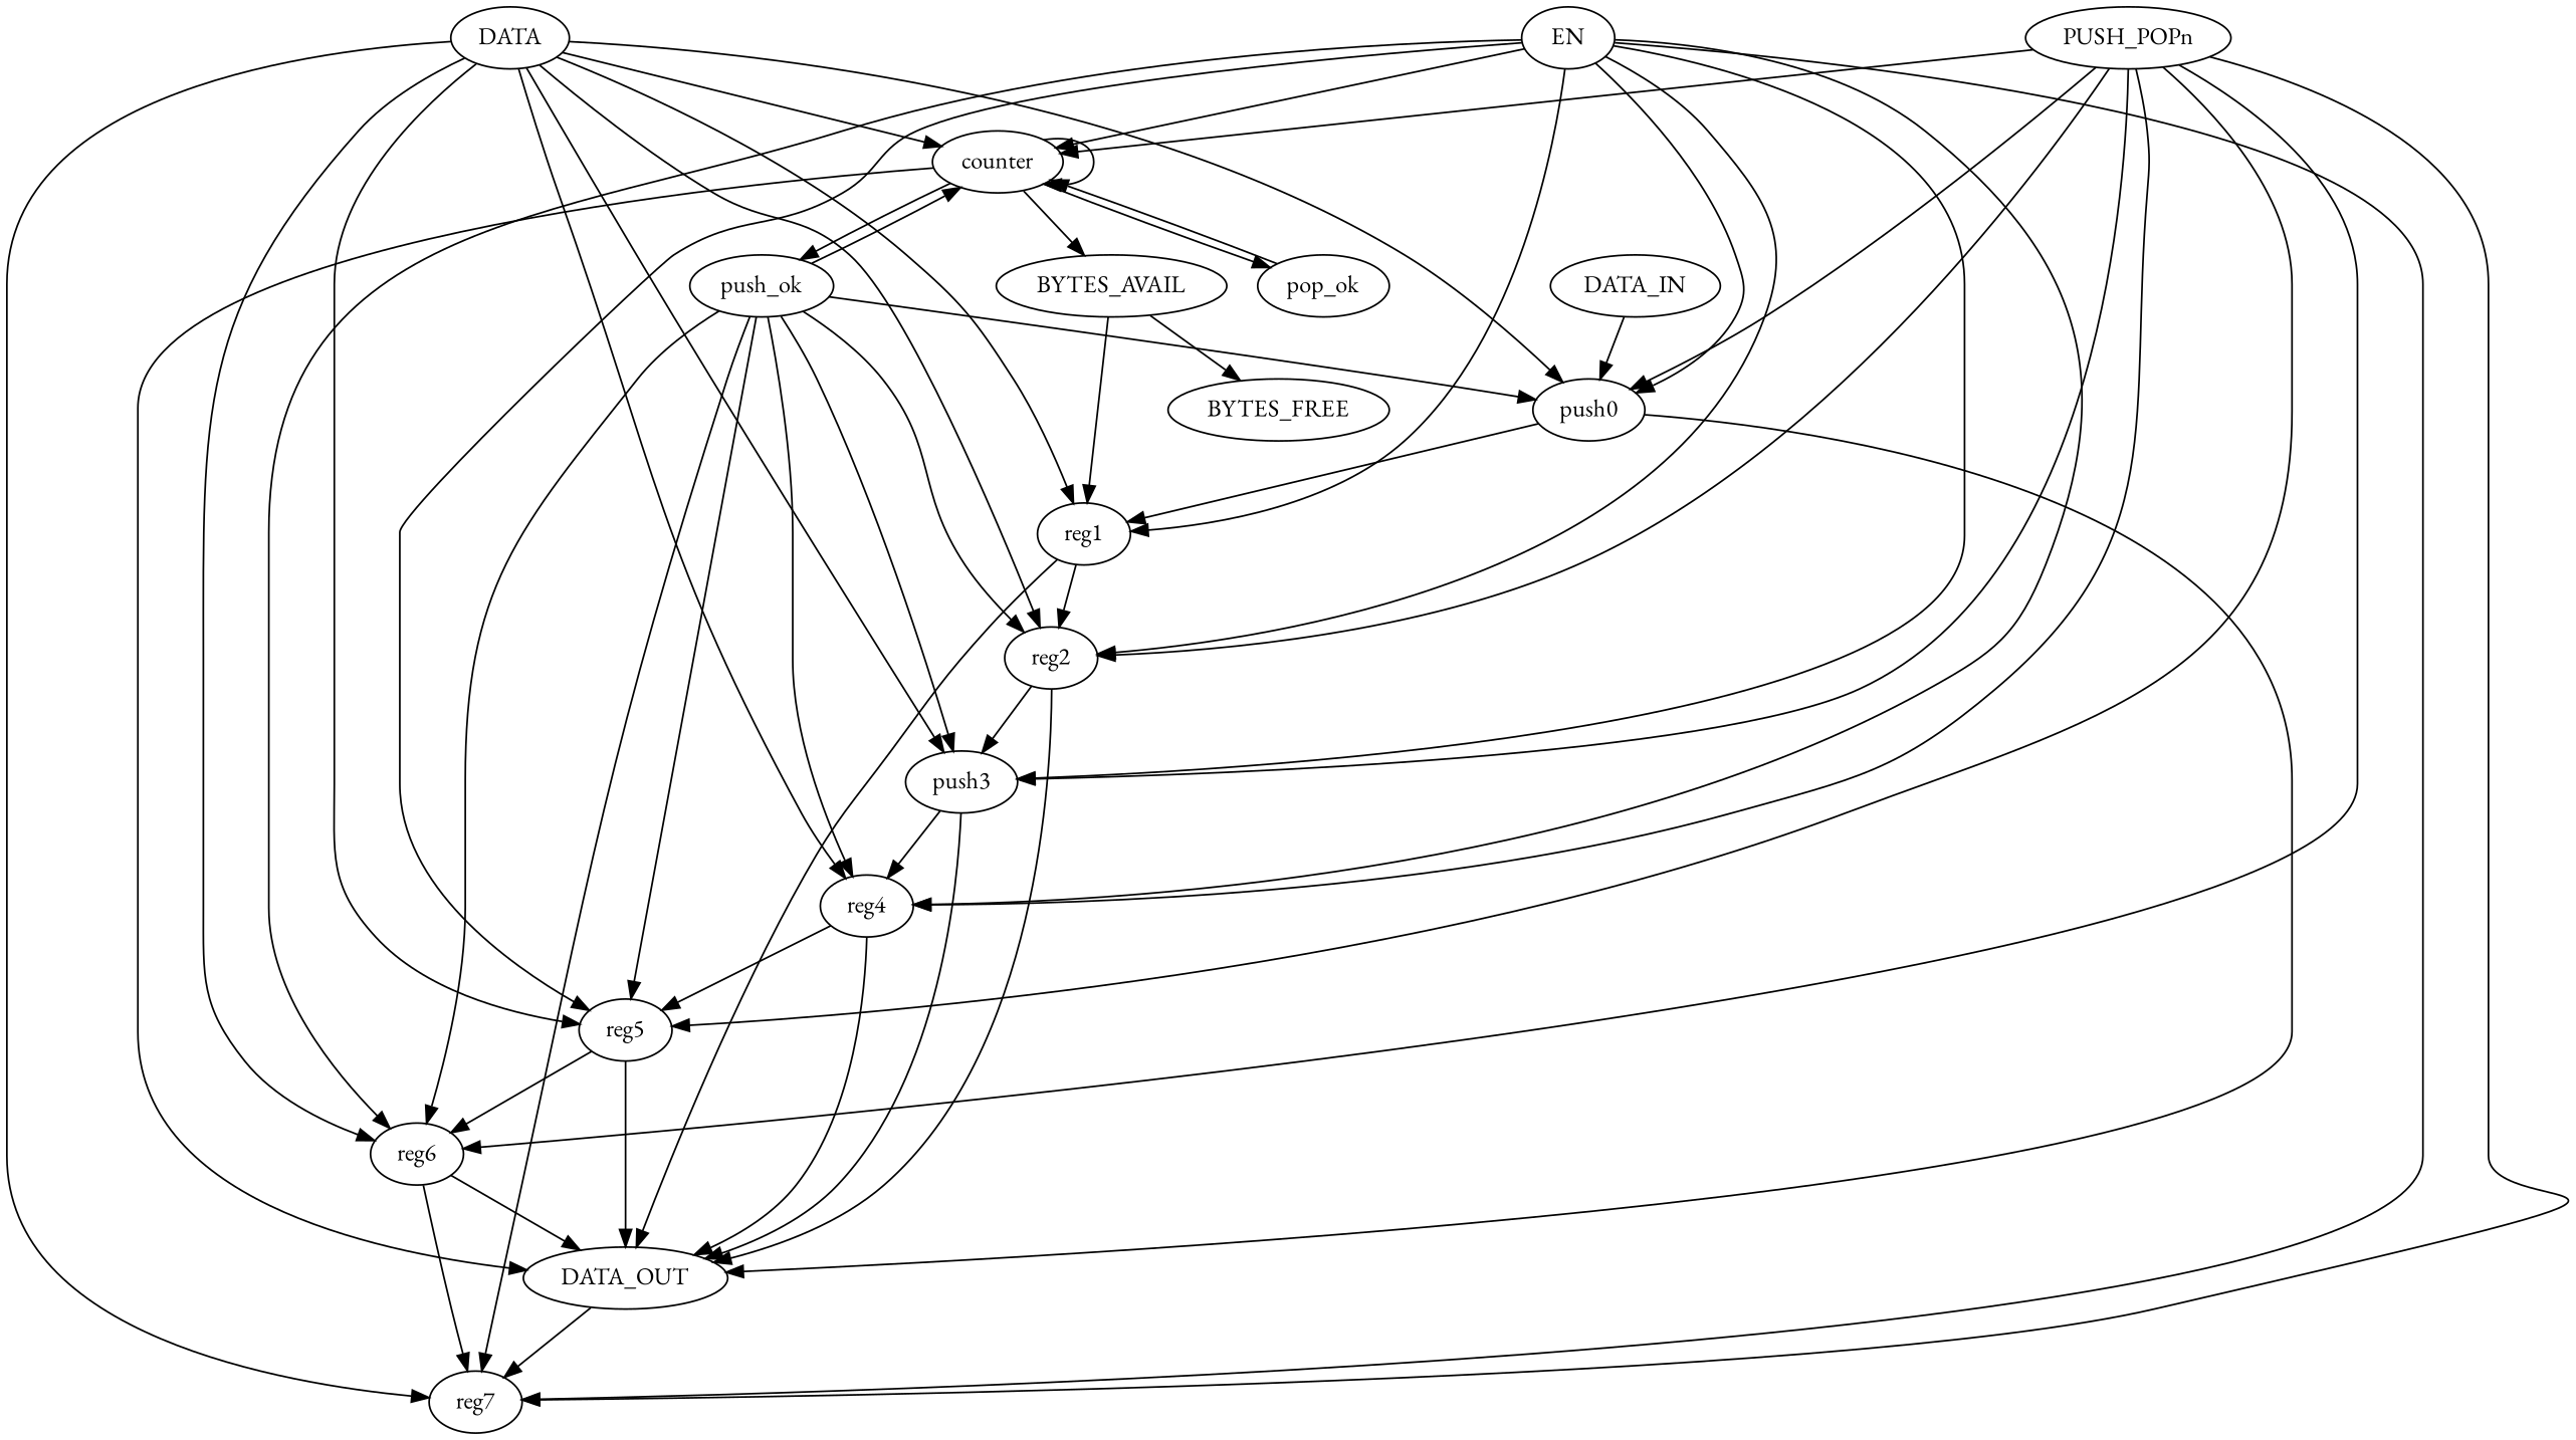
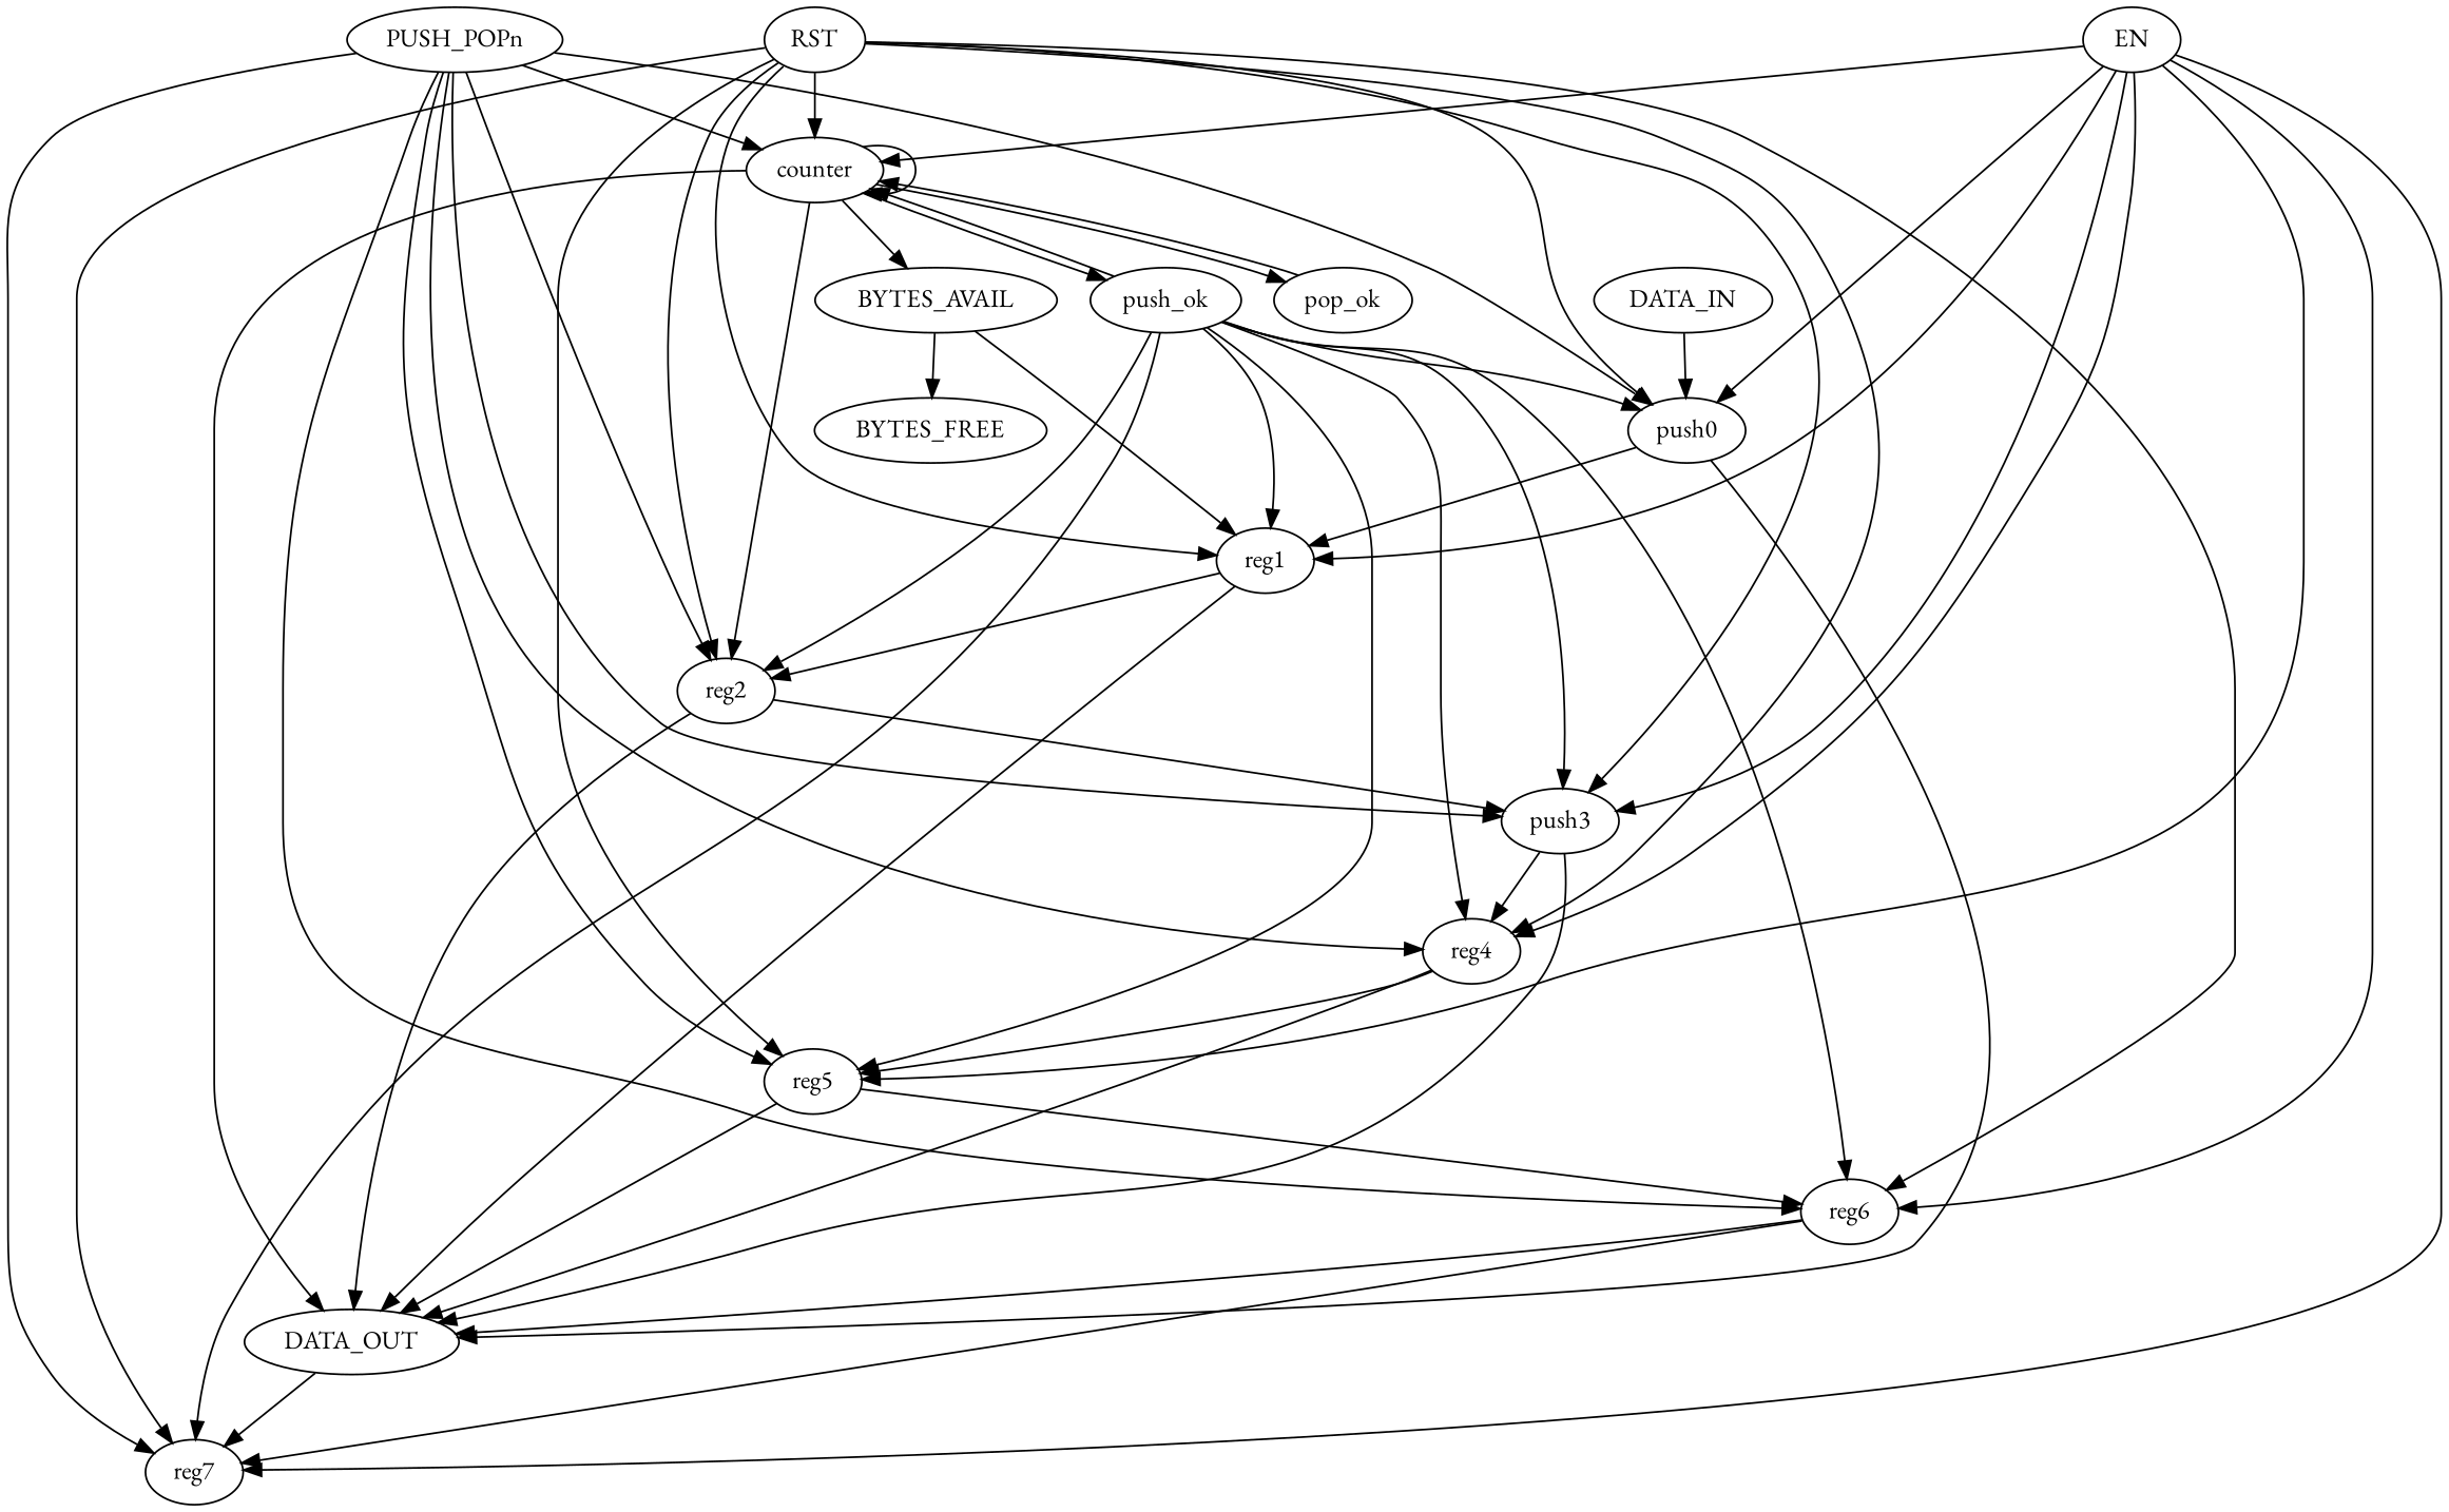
  digraph {
    fontname="EB Garamond"
    node [fontname="EB Garamond"]
    edge [fontname="EB Garamond" weight=1.0]
    PUSH_POPn
    reg6
    reg7
    reg4
    reg5
    reg2
    n7 [label=push3]
    n8 [label=push0]
    counter
    DATA_OUT
    reg1
    push_ok
    pop_ok
    BYTES_AVAIL
    BYTES_FREE
    DATA_IN
-   RST [label=DATA]
+   RST
    EN
    PUSH_POPn -> reg6
    PUSH_POPn -> reg7
    PUSH_POPn -> reg4
    PUSH_POPn -> reg5
    PUSH_POPn -> reg2
    PUSH_POPn -> n7
    PUSH_POPn -> n8
    PUSH_POPn -> counter [weight=3.0]
    reg6 -> reg7
    reg6 -> DATA_OUT
    reg4 -> reg5
    reg4 -> DATA_OUT
    reg5 -> reg6
    reg5 -> DATA_OUT
    reg2 -> n7
    reg2 -> DATA_OUT
    n7 -> reg4
    n7 -> DATA_OUT
    n8 -> DATA_OUT
    n8 -> reg1
    counter -> counter [weight=2.0]
    counter -> DATA_OUT [weight=9.0]
    counter -> push_ok
    counter -> pop_ok
    counter -> BYTES_AVAIL
    DATA_OUT -> reg7
    reg1 -> reg2
    reg1 -> DATA_OUT
    push_ok -> reg6
    push_ok -> reg7
    push_ok -> reg4
    push_ok -> reg5
    push_ok -> reg2
    push_ok -> n7
    push_ok -> n8
    push_ok -> counter [weight=2.0]
+   push_ok -> reg1
    pop_ok -> counter
    BYTES_AVAIL -> reg1
    BYTES_AVAIL -> BYTES_FREE
    DATA_IN -> n8
    RST -> reg6 [weight=2.0]
    RST -> reg7 [weight=2.0]
    RST -> reg4 [weight=2.0]
    RST -> reg5 [weight=2.0]
    RST -> reg2 [weight=2.0]
    RST -> n7 [weight=2.0]
    RST -> n8 [weight=2.0]
    RST -> counter [weight=3.0]
    RST -> reg1 [weight=2.0]
    EN -> reg6
    EN -> reg7
    EN -> reg4
    EN -> reg5
-   EN -> reg2
+   counter -> reg2
    EN -> n7
    EN -> n8
    EN -> counter [weight=3.0]
    EN -> reg1
  }
